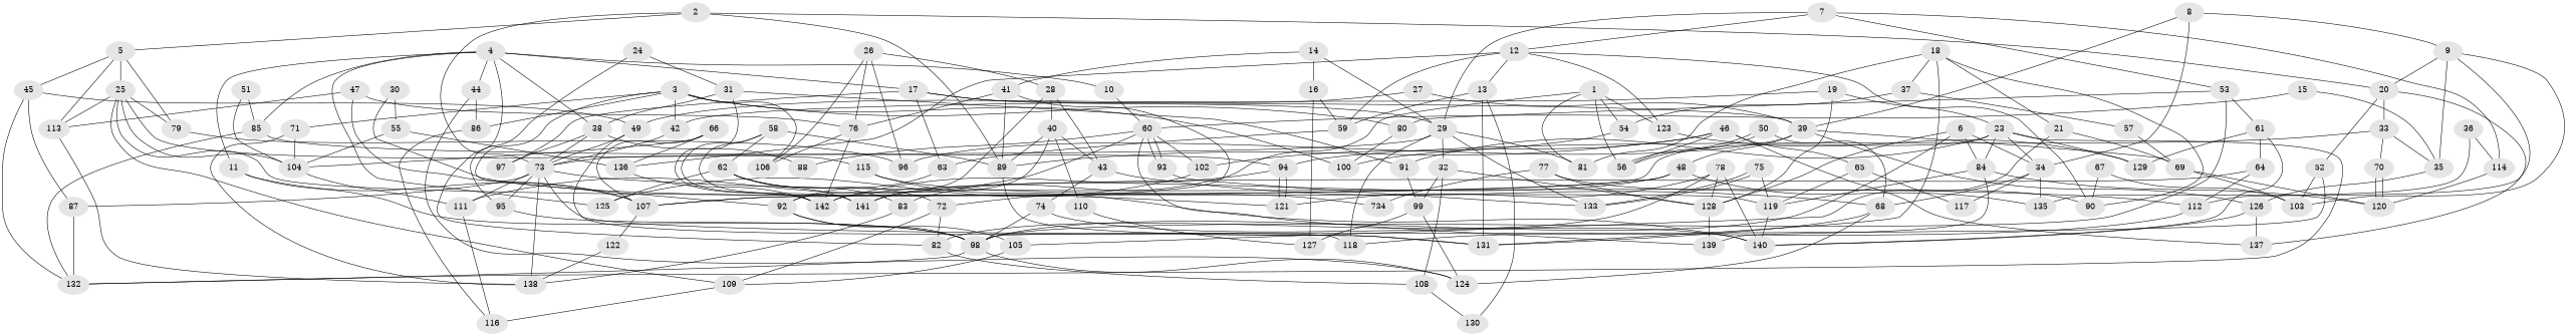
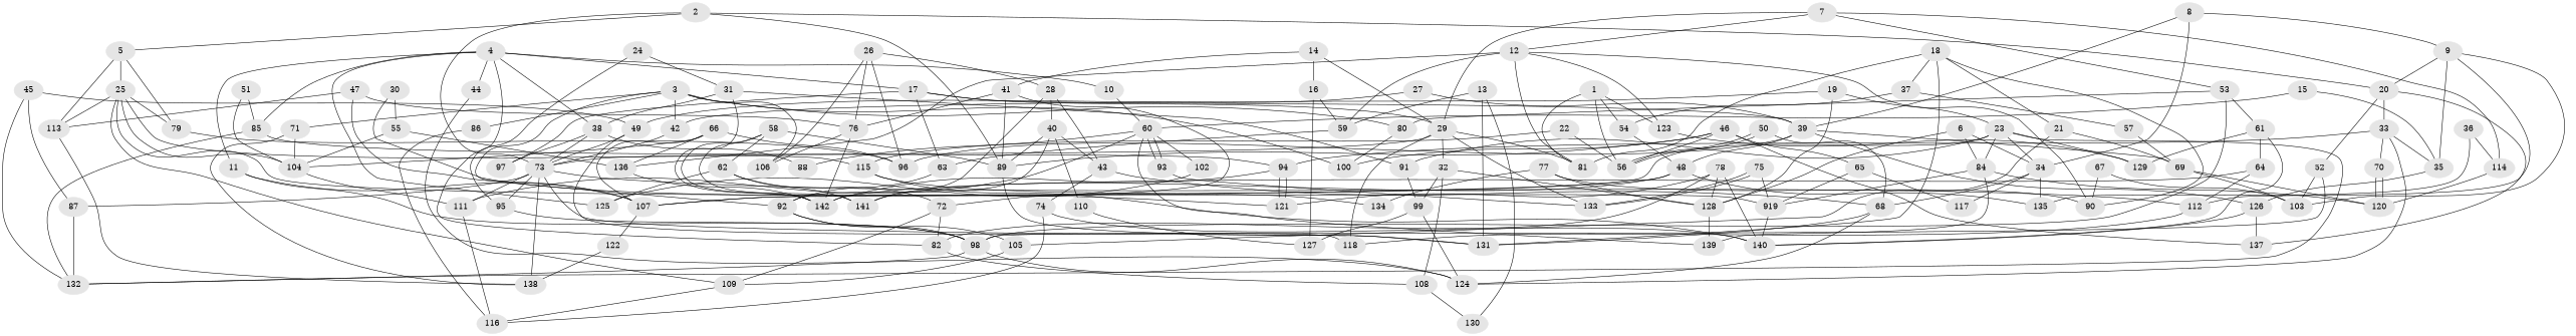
  graph {
    fontname="DejaVu Serif"
    node [color=gray90 fontname="DejaVu Serif" style=filled]
    edge [fontname="DejaVu Serif"]
    1
    54
    56
    81
-   83
    123
    102
    138
    129
    2
    5
    20
    73
    89
    25
    45
    79
    113
    33
    52
    137
    112
    131
    95
    87
    111
    3
    42
    71
    80
    86
    100
    106
    107
    104
    116
    122
    4
    10
    11
    17
    38
    44
    82
    85
    125
    60
    98
    29
    39
    63
    97
    88
    124
    108
    132
    94
    115
    109
-   119
+   119 [label=919]
    49
    96
    6
    34
    84
    128
    68
    117
    135
    139
    120
    7
    12
    53
    114
    13
    59
    90
    136
    32
    118
    133
    61
    8
    9
    35
    103
    69
    126
    48
    93
    130
    142
    14
    16
    41
    127
    76
    72
    15
    18
    21
    37
    92
    105
    57
    19
    23
    91
    70
+   22
    140
-   134 [label=734]
+   134
    24
    31
    26
    28
    40
    43
    141
    27
    110
    74
    99
    30
    55
    121
    36
    46
    65
    47
    50
    51
    64
    58
    62
    66
    67
    75
    77
    78
    1 -- 54
    1 -- 56
    1 -- 81
-   1 -- 83
    1 -- 123
-   54 -- 102
-   83 -- 138
+   54 -- 48
    123 -- 129
    102 -- 125
    2 -- 5
    2 -- 20
    2 -- 73
    2 -- 89
    5 -- 25
-   5 -- 45
    5 -- 79
    5 -- 113
    20 -- 33
    20 -- 52
    20 -- 137
    73 -- 138
    73 -- 112
    73 -- 131
    73 -- 95
    73 -- 87
    73 -- 111
    89 -- 131
    25 -- 79
    25 -- 113
    25 -- 104
    25 -- 115
    25 -- 109
    25 -- 119
    45 -- 87
    45 -- 132
    45 -- 49
    79 -- 96
    113 -- 138
+   33 -- 124
    33 -- 94
    33 -- 35
    33 -- 70
    52 -- 98
    52 -- 103
    112 -- 118
    95 -- 98
    87 -- 132
    111 -- 116
    3 -- 42
    3 -- 71
    3 -- 80
    3 -- 86
    3 -- 100
    3 -- 106
    3 -- 107
    42 -- 73
    71 -- 138
    71 -- 104
    80 -- 100
    86 -- 116
    107 -- 122
    104 -- 111
    122 -- 138
    4 -- 10
    4 -- 11
    4 -- 17
    4 -- 38
    4 -- 44
    4 -- 82
    4 -- 85
    4 -- 125
    10 -- 60
    11 -- 107
    11 -- 98
    17 -- 29
    17 -- 39
    17 -- 63
    17 -- 97
    38 -- 73
    38 -- 97
    38 -- 88
-   44 -- 86
    44 -- 124
    82 -- 108
    85 -- 132
    85 -- 94
    60 -- 102
    60 -- 111
    60 -- 88
    60 -- 139
    60 -- 93
    60 -- 93
    98 -- 124
    98 -- 132
    29 -- 81
    29 -- 73
    29 -- 32
    29 -- 118
    29 -- 133
    39 -- 96
    39 -- 69
    39 -- 126
    39 -- 48
    63 -- 92
    108 -- 130
    94 -- 142
    94 -- 121
    94 -- 121
    115 -- 140
    115 -- 134
    109 -- 116
    119 -- 140
    49 -- 73
    49 -- 118
-   6 -- 98
    6 -- 34
    6 -- 84
    6 -- 128
    34 -- 68
    34 -- 117
    34 -- 135
    84 -- 119
    84 -- 139
    84 -- 120
    128 -- 139
    68 -- 131
    68 -- 124
    7 -- 29
    7 -- 12
    7 -- 53
    7 -- 114
    12 -- 123
-   12 -- 13
+   12 -- 81
    12 -- 59
    12 -- 90
    12 -- 136
    53 -- 80
    53 -- 98
    53 -- 61
    114 -- 120
    13 -- 131
    13 -- 59
    13 -- 130
    59 -- 63
    136 -- 142
    32 -- 108
    32 -- 128
    32 -- 99
    61 -- 129
    61 -- 140
    61 -- 64
    8 -- 39
    8 -- 34
    8 -- 9
    9 -- 20
    9 -- 112
    9 -- 35
    9 -- 103
    35 -- 126
    69 -- 120
    69 -- 103
    126 -- 137
    126 -- 140
    48 -- 107
    48 -- 135
    48 -- 141
    93 -- 133
    14 -- 29
    14 -- 16
    14 -- 41
    16 -- 59
    16 -- 127
    41 -- 89
    41 -- 76
    41 -- 72
    76 -- 106
    76 -- 142
    72 -- 82
    72 -- 109
    15 -- 60
    15 -- 35
    18 -- 81
    18 -- 131
    18 -- 90
    18 -- 21
    18 -- 37
    21 -- 69
    21 -- 105
    37 -- 54
    37 -- 57
    92 -- 98
    92 -- 105
    105 -- 109
    57 -- 69
    19 -- 42
    19 -- 128
    19 -- 23
    23 -- 129
    23 -- 107
    23 -- 132
    23 -- 34
    23 -- 84
    23 -- 91
    91 -- 99
    70 -- 120
    70 -- 120
+   22 -- 56
+   22 -- 115
    24 -- 95
    24 -- 31
    31 -- 38
    31 -- 142
    31 -- 91
    26 -- 106
    26 -- 96
    26 -- 76
    26 -- 28
    28 -- 40
    28 -- 43
    28 -- 141
    40 -- 89
    40 -- 92
    40 -- 43
    40 -- 110
    43 -- 68
    43 -- 74
    27 -- 39
    27 -- 49
    110 -- 127
-   74 -- 98
+   74 -- 116
    74 -- 140
    99 -- 124
    99 -- 127
    30 -- 55
    30 -- 121
    55 -- 104
    55 -- 136
    36 -- 135
    36 -- 114
    46 -- 56
    46 -- 89
    46 -- 137
    46 -- 100
    46 -- 65
    65 -- 119
    65 -- 117
    47 -- 113
    47 -- 76
    47 -- 92
    50 -- 56
    50 -- 56
    50 -- 68
    51 -- 104
    51 -- 85
    64 -- 112
    64 -- 142
    58 -- 89
    58 -- 142
    58 -- 141
    58 -- 62
-   62 -- 83
    62 -- 125
    62 -- 72
    62 -- 141
    66 -- 107
    66 -- 104
+   66 -- 96
    66 -- 136
    67 -- 90
    67 -- 103
    75 -- 119
    75 -- 133
    75 -- 133
    77 -- 128
    77 -- 90
    77 -- 134
    78 -- 82
    78 -- 128
    78 -- 140
    78 -- 121
  }
